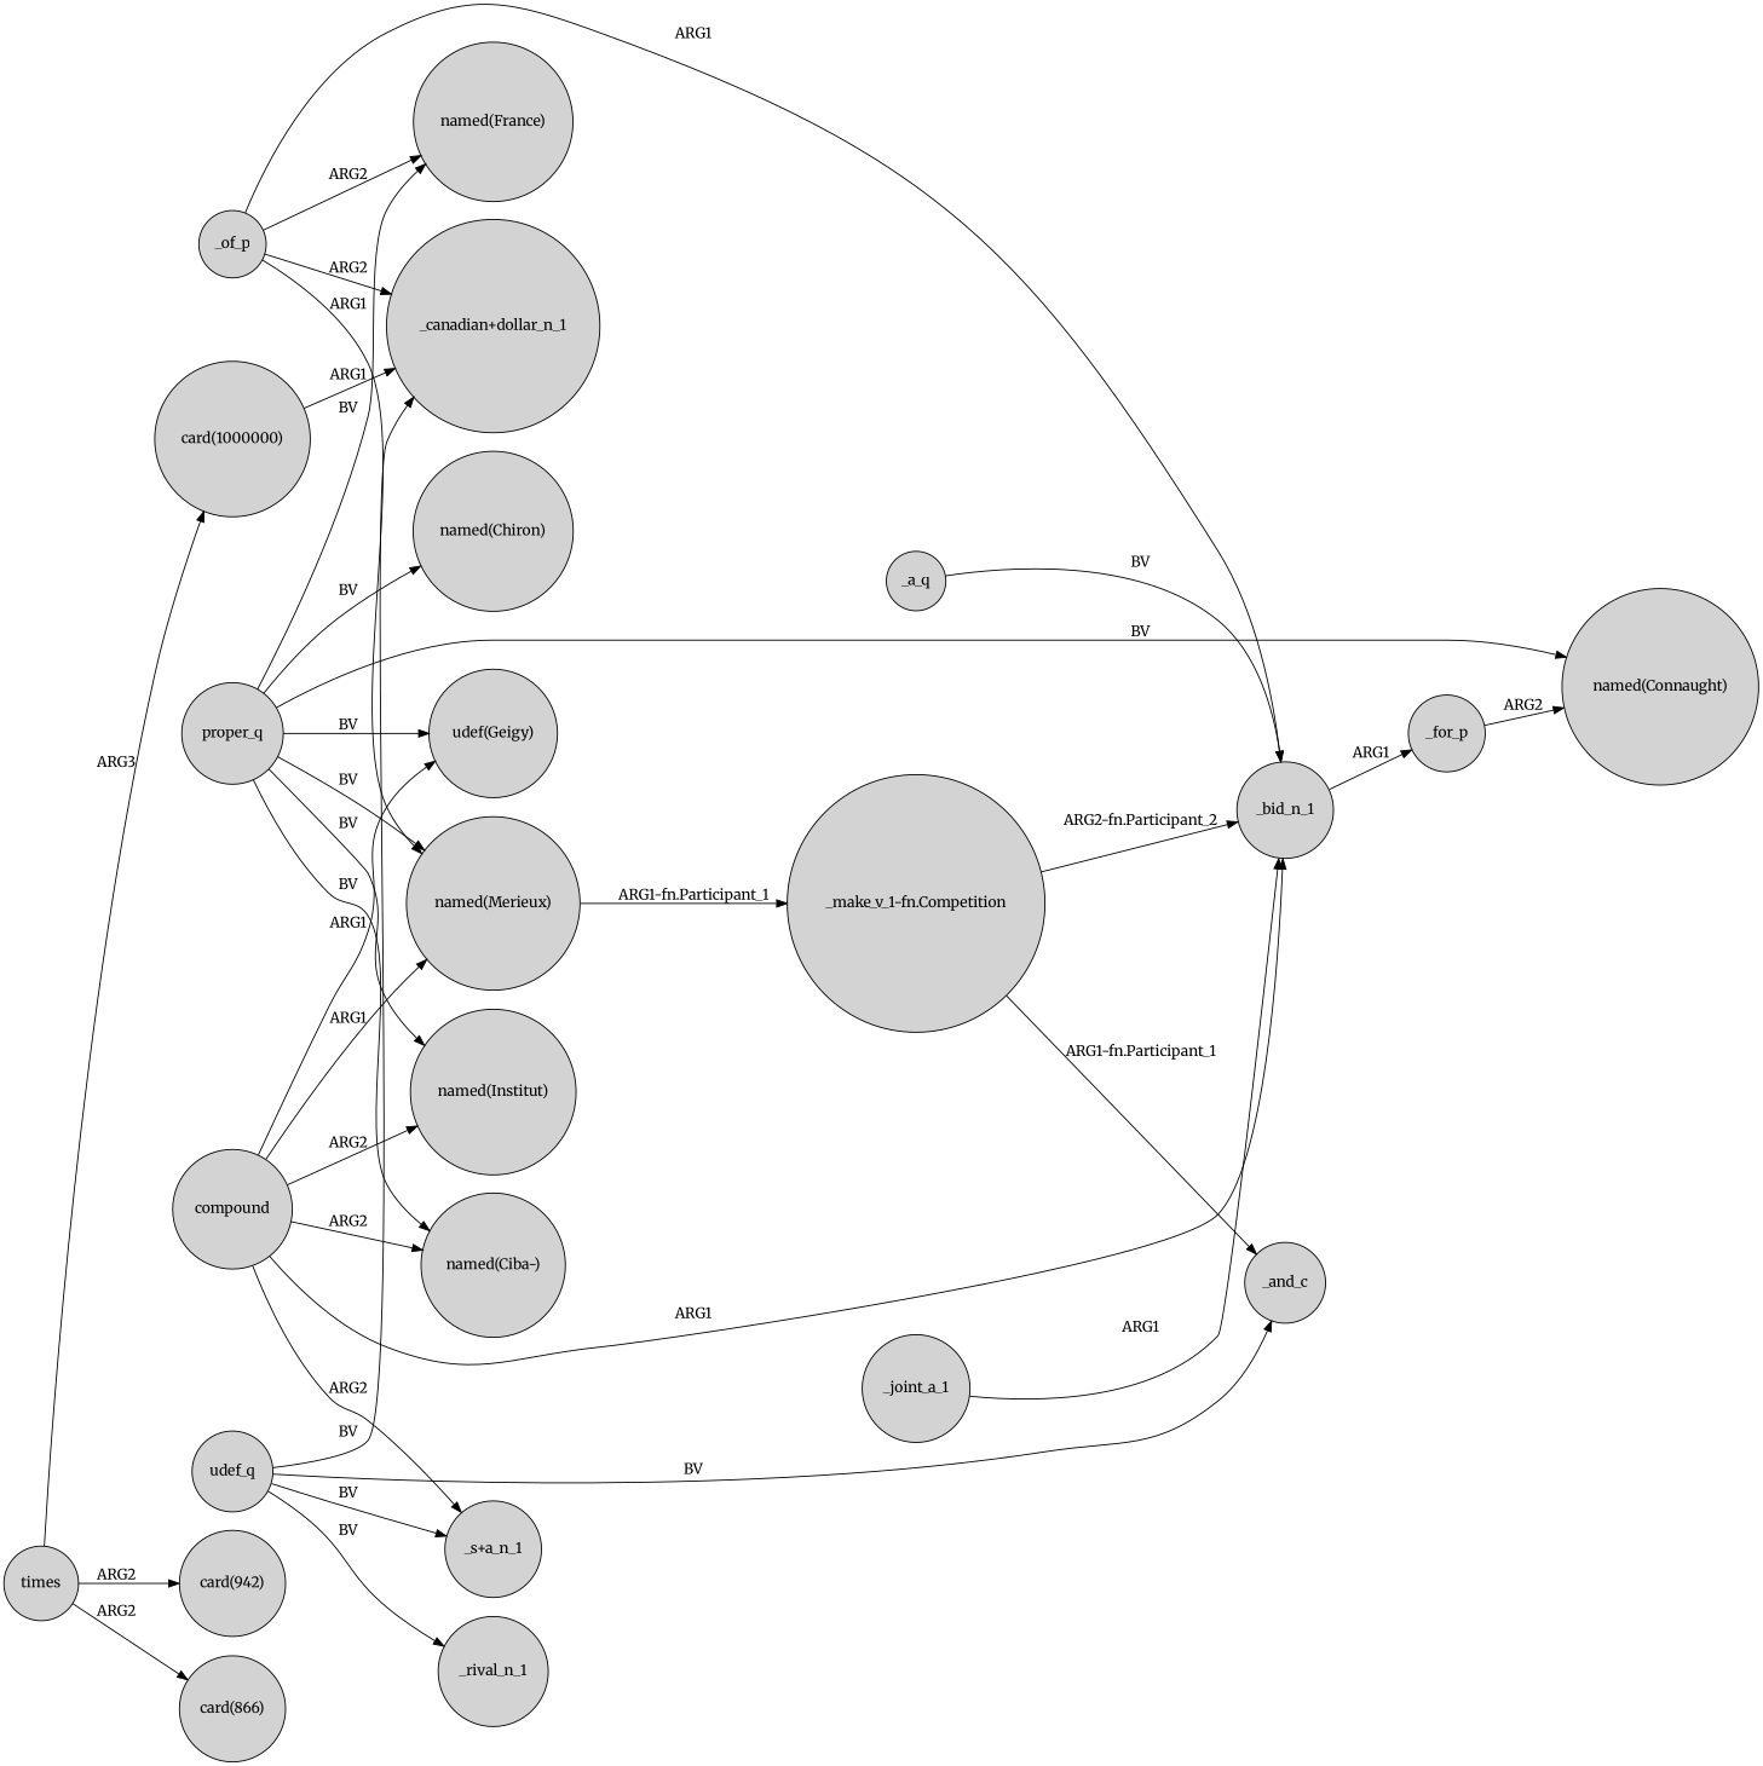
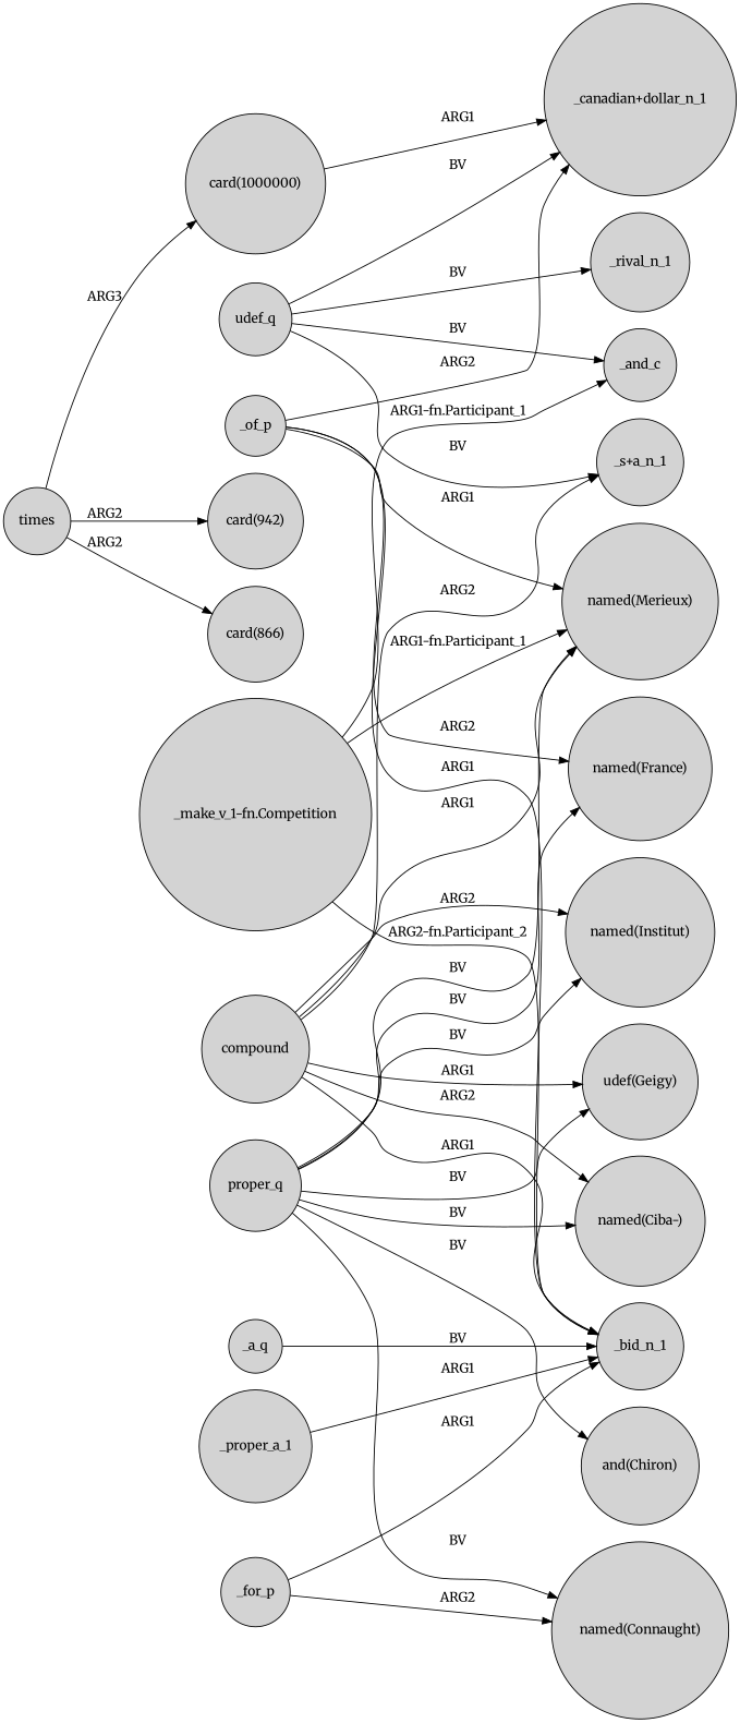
  digraph {
    fontname=Merriweather
    rankdir=LR
    node [fontname=Merriweather shape=circle style=filled]
    edge [fontname=Merriweather]
    _a_q
    _bid_n_1
    _of_p
    "_canadian+dollar_n_1"
    "named(Merieux)"
    "named(France)"
    "card(1000000)"
    proper_q
    "named(Connaught)"
    n10 [label="udef(Geigy)"]
    "named(Ciba-)"
    "named(Institut)"
-   "named(Chiron)"
+   "named(Chiron)" [label="and(Chiron)"]
    compound
    "_s+a_n_1"
    times
    "card(942)"
    "card(866)"
    "_make_v_1-fn.Competition"
    _and_c
    udef_q
    _rival_n_1
    _for_p
-   _joint_a_1
+   _joint_a_1 [label=_proper_a_1]
    _a_q -> _bid_n_1 [label=BV]
    _of_p -> _bid_n_1 [label=ARG1]
    _of_p -> "_canadian+dollar_n_1" [label=ARG2]
    _of_p -> "named(Merieux)" [label=ARG1]
    _of_p -> "named(France)" [label=ARG2]
    "card(1000000)" -> "_canadian+dollar_n_1" [label=ARG1]
    proper_q -> "named(Merieux)" [label=BV]
    proper_q -> "named(France)" [label=BV]
    proper_q -> "named(Connaught)" [label=BV]
    proper_q -> n10 [label=BV]
    proper_q -> "named(Ciba-)" [label=BV]
    proper_q -> "named(Institut)" [label=BV]
    proper_q -> "named(Chiron)" [label=BV]
    compound -> _bid_n_1 [label=ARG1]
    compound -> "named(Merieux)" [label=ARG1]
    compound -> n10 [label=ARG1]
    compound -> "named(Ciba-)" [label=ARG2]
    compound -> "named(Institut)" [label=ARG2]
    compound -> "_s+a_n_1" [label=ARG2]
    times -> "card(1000000)" [label=ARG3]
    times -> "card(942)" [label=ARG2]
    times -> "card(866)" [label=ARG2]
    "_make_v_1-fn.Competition" -> _bid_n_1 [label="ARG2-fn.Participant_2"]
-   "named(Merieux)" -> "_make_v_1-fn.Competition" [label="ARG1-fn.Participant_1"]
+   "_make_v_1-fn.Competition" -> "named(Merieux)" [label="ARG1-fn.Participant_1"]
    "_make_v_1-fn.Competition" -> _and_c [label="ARG1-fn.Participant_1"]
    udef_q -> "_canadian+dollar_n_1" [label=BV]
    udef_q -> "_s+a_n_1" [label=BV]
    udef_q -> _and_c [label=BV]
    udef_q -> _rival_n_1 [label=BV]
-   _bid_n_1 -> _for_p [label=ARG1]
+   _for_p -> _bid_n_1 [label=ARG1]
    _for_p -> "named(Connaught)" [label=ARG2]
    _joint_a_1 -> _bid_n_1 [label=ARG1]
  }
